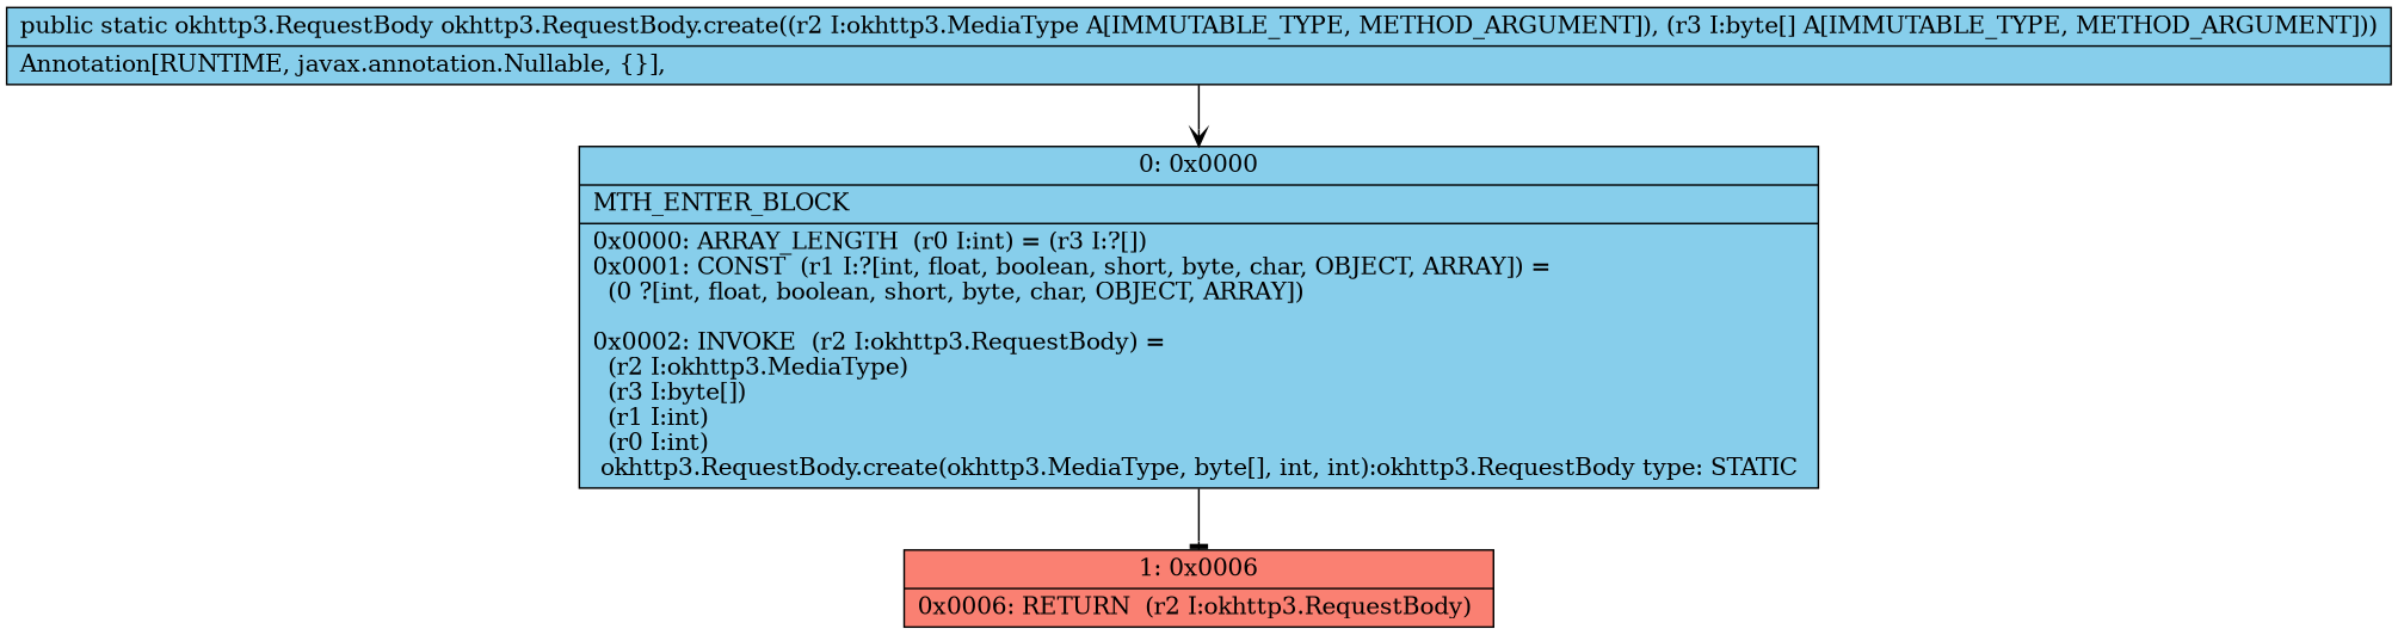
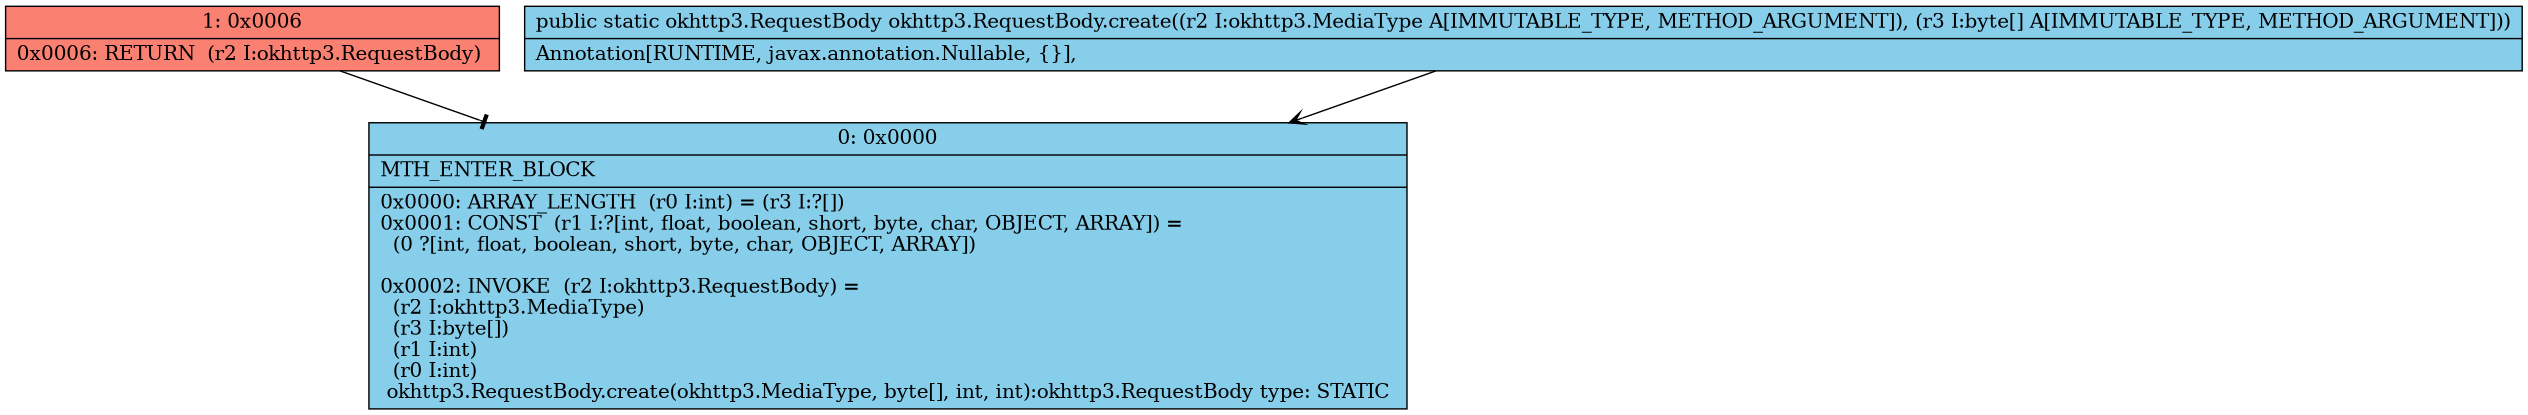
  digraph {
    node [shape=record style=filled fillcolor=skyblue]
    n1 [label="{0\:\ 0x0000|MTH_ENTER_BLOCK\l|0x0000: ARRAY_LENGTH  (r0 I:int) = (r3 I:?[]) \l0x0001: CONST  (r1 I:?[int, float, boolean, short, byte, char, OBJECT, ARRAY]) = \l  (0 ?[int, float, boolean, short, byte, char, OBJECT, ARRAY])\l \l0x0002: INVOKE  (r2 I:okhttp3.RequestBody) = \l  (r2 I:okhttp3.MediaType)\l  (r3 I:byte[])\l  (r1 I:int)\l  (r0 I:int)\l okhttp3.RequestBody.create(okhttp3.MediaType, byte[], int, int):okhttp3.RequestBody type: STATIC \l}"]
    n2 [label="{1\:\ 0x0006|0x0006: RETURN  (r2 I:okhttp3.RequestBody) \l}" fillcolor=salmon]
    n3 [label="{public static okhttp3.RequestBody okhttp3.RequestBody.create((r2 I:okhttp3.MediaType A[IMMUTABLE_TYPE, METHOD_ARGUMENT]), (r3 I:byte[] A[IMMUTABLE_TYPE, METHOD_ARGUMENT]))  | Annotation[RUNTIME, javax.annotation.Nullable, \{\}], \l}"]
-   n1 -> n2 [arrowhead=tee]
+   n2 -> n1 [arrowhead=tee]
    n3 -> n1 [arrowhead=vee]
  }
